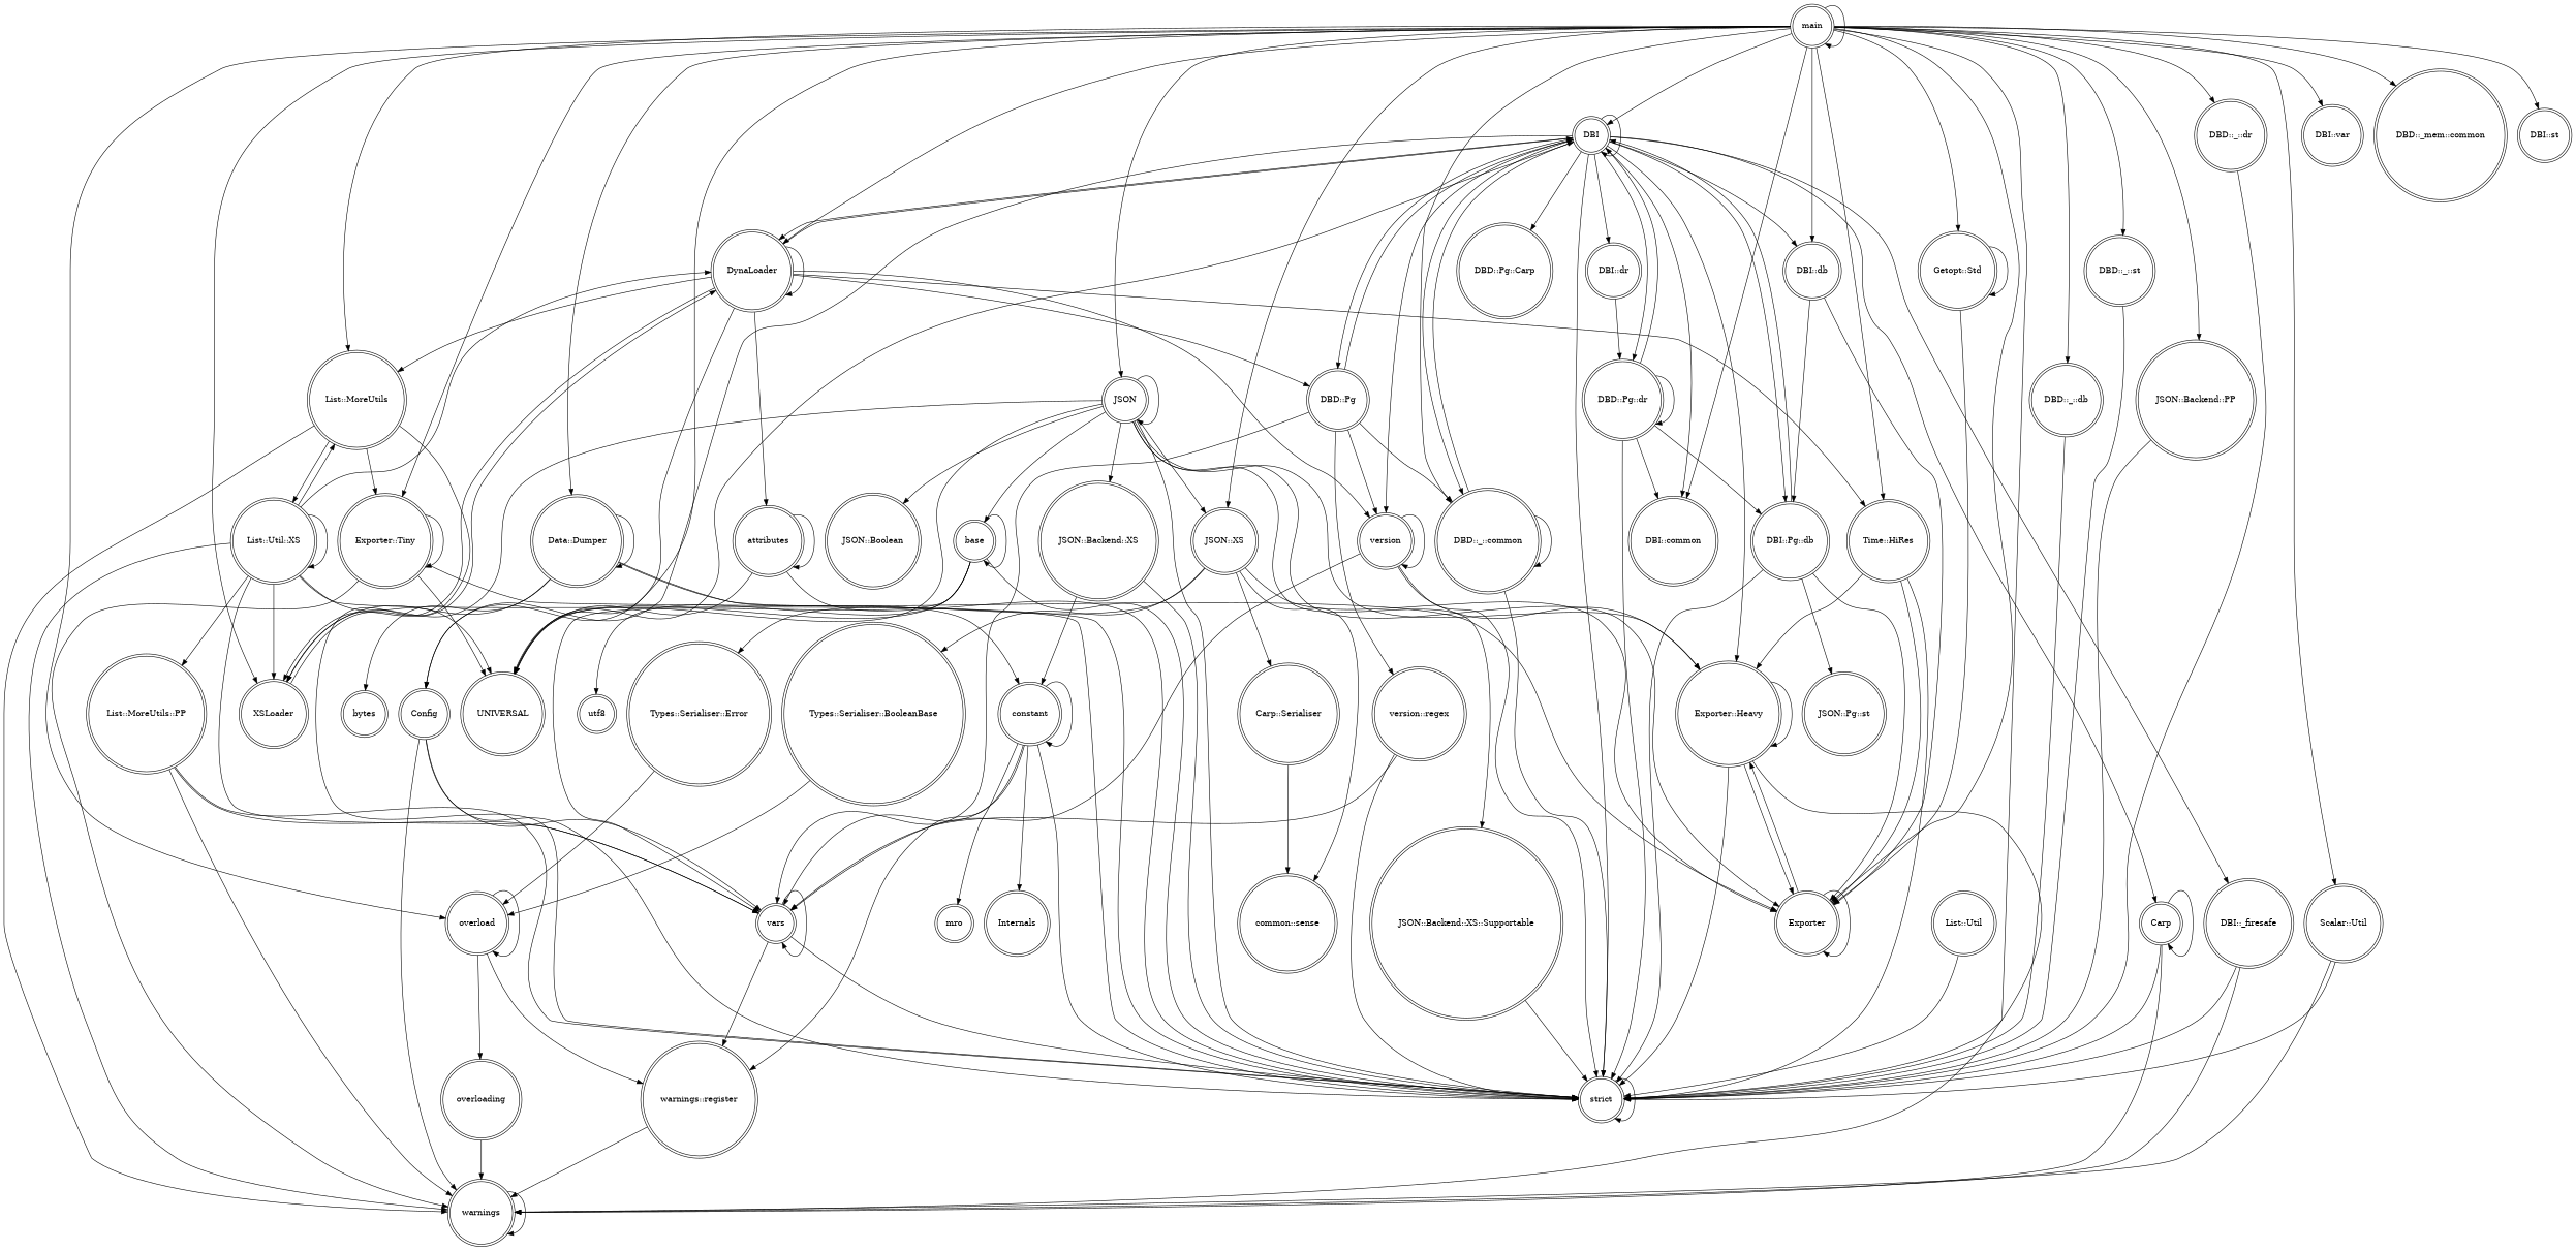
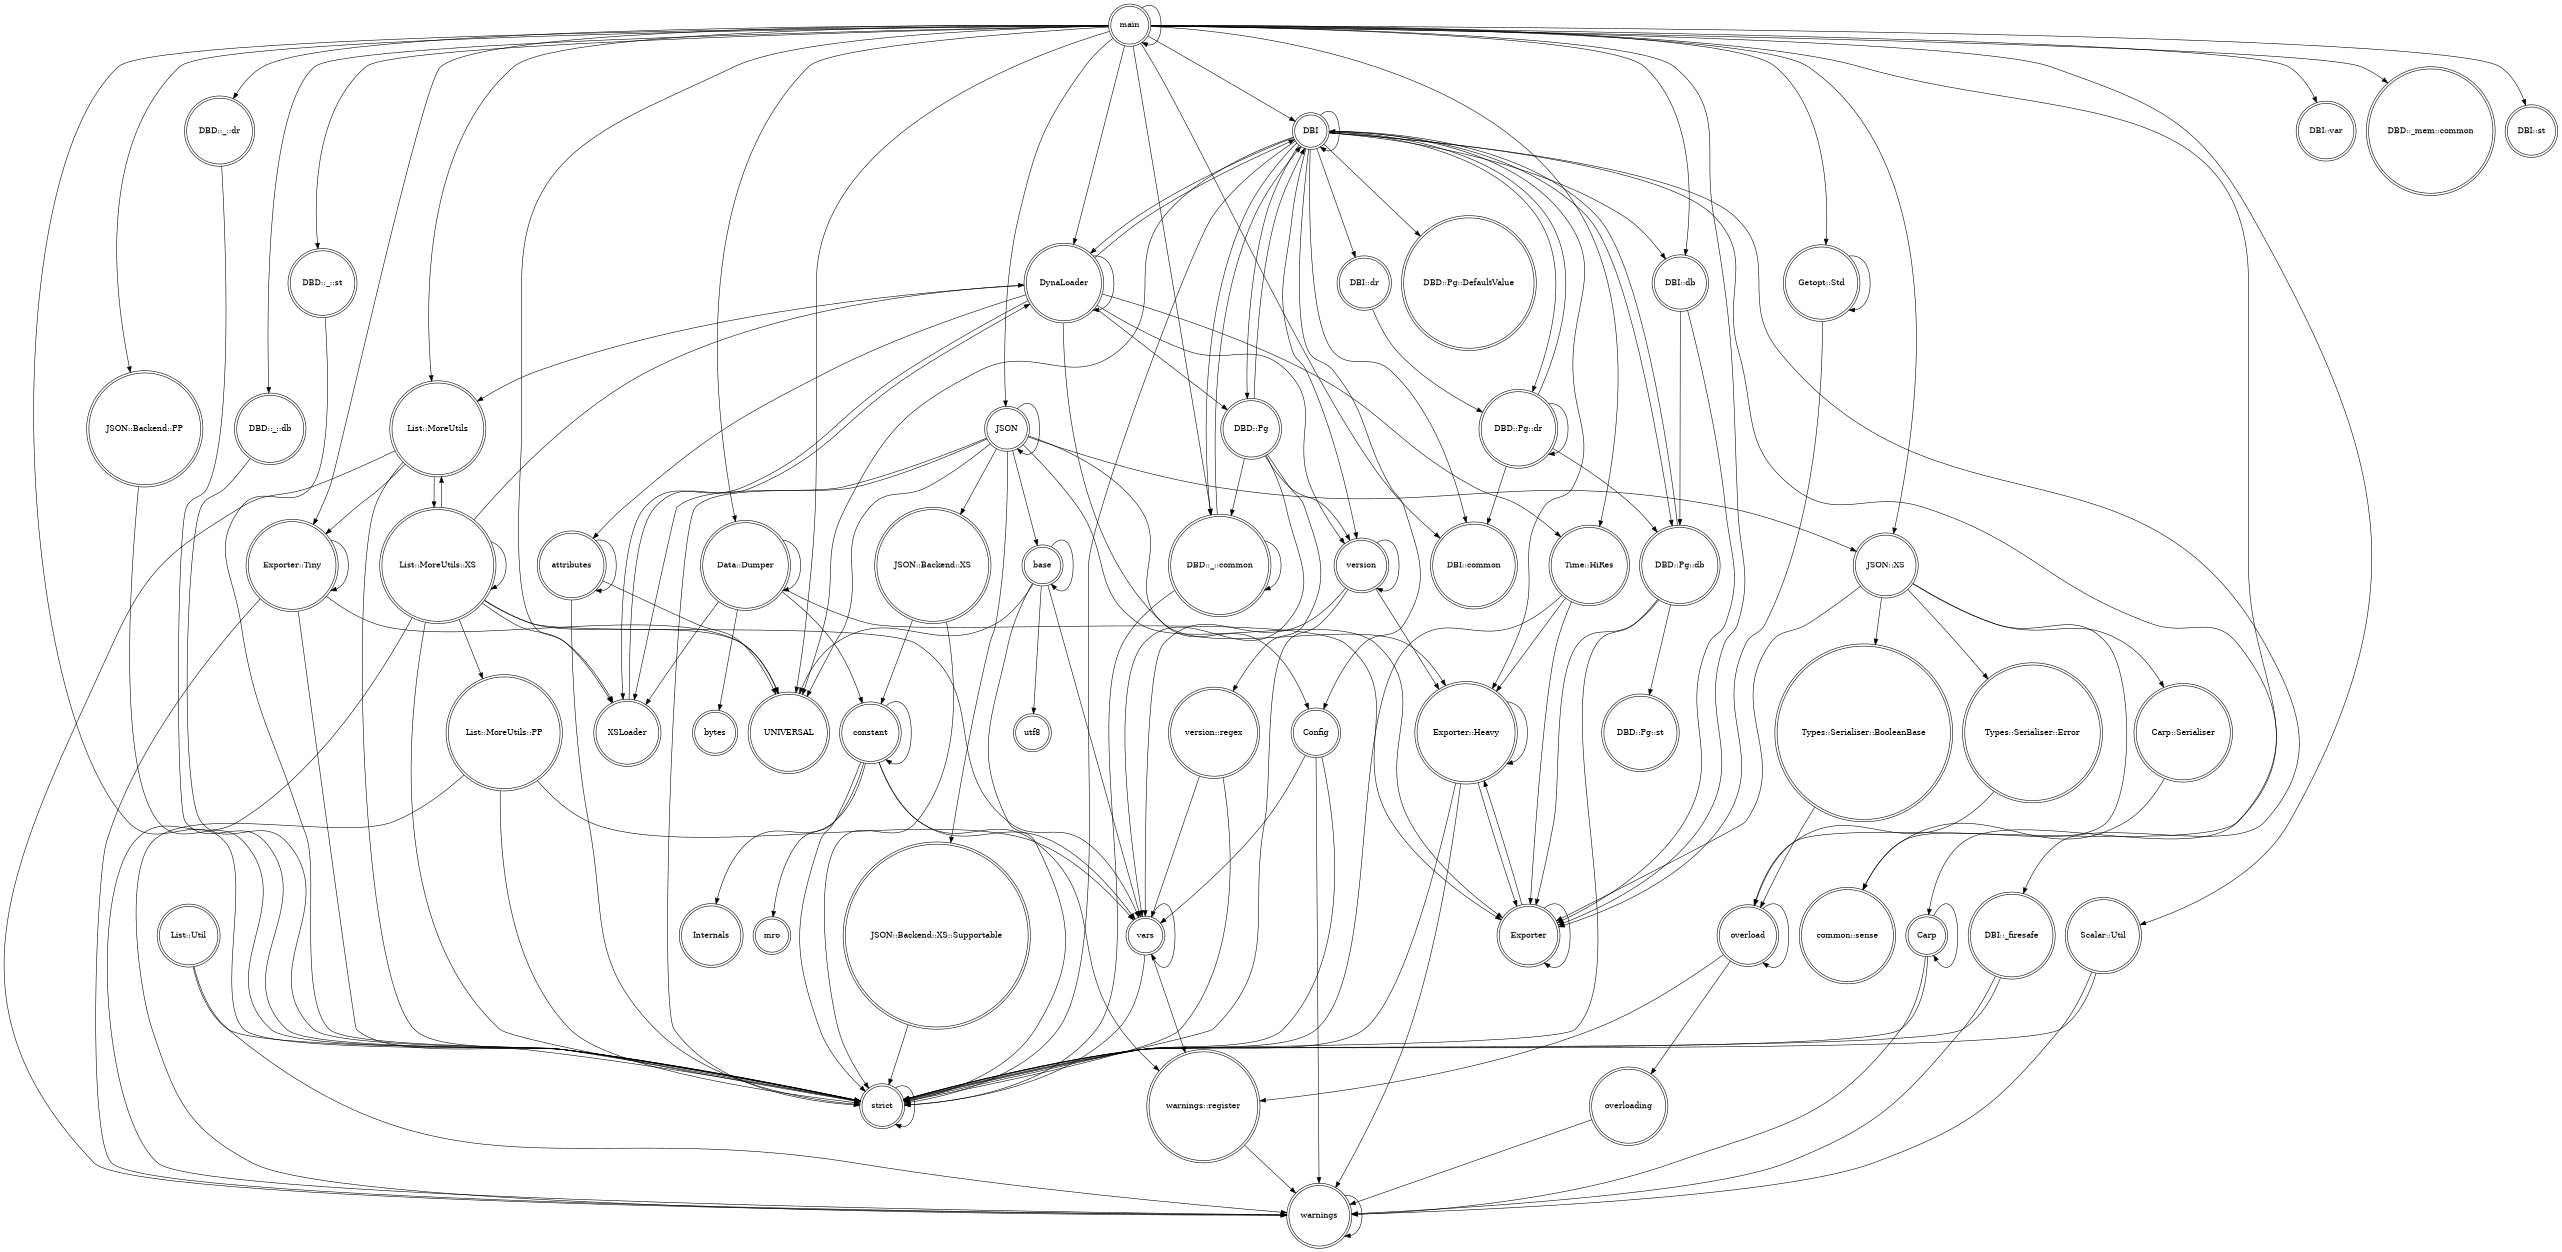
  digraph {
    node [shape=doublecircle]
    "Types::Serialiser::BooleanBase"
    overload
    "warnings::register"
    overloading
    warnings
    "Getopt::Std"
    Exporter
    "Exporter::Heavy"
    main
    DBI
    "Exporter::Tiny"
    "strict"
    "DBD::_::db"
    JSON
    "DBI::common"
    DynaLoader
    "List::MoreUtils"
    "Data::Dumper"
    "DBI::db"
    UNIVERSAL
    "DBD::_::st"
    "JSON::Backend::PP"
    "Time::HiRes"
    XSLoader
    "Scalar::Util"
    "DBD::_::common"
    "DBI::var"
    "JSON::XS"
    "DBD::_::dr"
    "DBD::_mem::common"
    "DBI::st"
-   "DBD::Pg::db" [label="DBI::Pg::db"]
+   "DBD::Pg::db"
    "DBD::Pg::dr"
    Carp
    version
    "DBI::_firesafe"
    "DBD::Pg"
    Config
    "DBI::dr"
-   "DBD::Pg::DefaultValue" [label="DBD::Pg::Carp"]
+   "DBD::Pg::DefaultValue"
    "List::Util"
    "JSON::Backend::XS::Supportable"
    base
    "JSON::Backend::XS"
-   "JSON::Boolean"
    attributes
-   "List::MoreUtils::XS" [label="List::Util::XS"]
+   "List::MoreUtils::XS"
    constant
    bytes
    "Types::Serialiser::Error"
    n51 [label="Carp::Serialiser"]
    "common::sense"
-   "DBD::Pg::st" [label="JSON::Pg::st"]
+   "DBD::Pg::st"
    vars
    "version::regex"
    utf8
    "List::MoreUtils::PP"
    Internals
    mro
    "Types::Serialiser::BooleanBase" -> overload
    overload -> overload
    overload -> "warnings::register"
    overload -> overloading
    "warnings::register" -> warnings
    overloading -> warnings
    warnings -> warnings
    "Getopt::Std" -> "Getopt::Std"
    "Getopt::Std" -> Exporter
    Exporter -> Exporter
    Exporter -> "Exporter::Heavy"
    "Exporter::Heavy" -> warnings
    "Exporter::Heavy" -> Exporter
    "Exporter::Heavy" -> "Exporter::Heavy"
    "Exporter::Heavy" -> "strict"
    main -> overload
    main -> "Getopt::Std"
    main -> Exporter
    main -> main
    main -> DBI
    main -> "Exporter::Tiny"
    main -> "strict"
    main -> "DBD::_::db"
    main -> JSON
    main -> "DBI::common"
    main -> DynaLoader
    main -> "List::MoreUtils"
    main -> "Data::Dumper"
    main -> "DBI::db"
    main -> UNIVERSAL
    main -> "DBD::_::st"
    main -> "JSON::Backend::PP"
    main -> "Time::HiRes"
    main -> XSLoader
    main -> "Scalar::Util"
    main -> "DBD::_::common"
    main -> "DBI::var"
    main -> "JSON::XS"
    main -> "DBD::_::dr"
    main -> "DBD::_mem::common"
    main -> "DBI::st"
    DBI -> "Exporter::Heavy"
    DBI -> DBI
    DBI -> "strict"
    DBI -> "DBI::common"
    DBI -> DynaLoader
    DBI -> "DBI::db"
    DBI -> UNIVERSAL
    DBI -> "DBD::_::common"
    DBI -> "DBD::Pg::db"
    DBI -> "DBD::Pg::dr"
    DBI -> Carp
    DBI -> version
    DBI -> "DBI::_firesafe"
    DBI -> "DBD::Pg"
    DBI -> Config
    DBI -> "DBI::dr"
    DBI -> "DBD::Pg::DefaultValue"
    "Exporter::Tiny" -> warnings
    "Exporter::Tiny" -> "Exporter::Tiny"
    "Exporter::Tiny" -> "strict"
    "Exporter::Tiny" -> UNIVERSAL
    "strict" -> "strict"
    "DBD::_::db" -> "strict"
    JSON -> Exporter
    JSON -> "Exporter::Heavy"
    JSON -> "strict"
    JSON -> JSON
    JSON -> UNIVERSAL
    JSON -> XSLoader
    JSON -> "JSON::XS"
    JSON -> "JSON::Backend::XS::Supportable"
    JSON -> base
    JSON -> "JSON::Backend::XS"
-   JSON -> "JSON::Boolean"
    DynaLoader -> DBI
    DynaLoader -> DynaLoader
    DynaLoader -> "List::MoreUtils"
    DynaLoader -> "Time::HiRes"
    DynaLoader -> XSLoader
    DynaLoader -> version
    DynaLoader -> "DBD::Pg"
    DynaLoader -> Config
    DynaLoader -> attributes
    "List::MoreUtils" -> warnings
    "List::MoreUtils" -> "Exporter::Tiny"
    "List::MoreUtils" -> "strict"
    "List::MoreUtils" -> "List::MoreUtils::XS"
    "Data::Dumper" -> Exporter
    "Data::Dumper" -> "Data::Dumper"
    "Data::Dumper" -> XSLoader
    "Data::Dumper" -> constant
    "Data::Dumper" -> bytes
    "DBI::db" -> Exporter
    "DBI::db" -> "DBD::Pg::db"
    "DBD::_::st" -> "strict"
    "JSON::Backend::PP" -> "strict"
    "Time::HiRes" -> Exporter
    "Time::HiRes" -> "Exporter::Heavy"
    "Time::HiRes" -> "strict"
    XSLoader -> DynaLoader
    "Scalar::Util" -> warnings
    "Scalar::Util" -> "strict"
    "DBD::_::common" -> DBI
    "DBD::_::common" -> "strict"
    "DBD::_::common" -> "DBD::_::common"
    "JSON::XS" -> "Types::Serialiser::BooleanBase"
    "JSON::XS" -> Exporter
    "JSON::XS" -> "Types::Serialiser::Error"
    "JSON::XS" -> n51
    "JSON::XS" -> "common::sense"
    "DBD::_::dr" -> "strict"
    "DBD::Pg::db" -> Exporter
    "DBD::Pg::db" -> DBI
    "DBD::Pg::db" -> "strict"
    "DBD::Pg::db" -> "DBD::Pg::st"
    "DBD::Pg::dr" -> DBI
-   "DBD::Pg::dr" -> "strict"
    "DBD::Pg::dr" -> "DBI::common"
    "DBD::Pg::dr" -> "DBD::Pg::db"
    "DBD::Pg::dr" -> "DBD::Pg::dr"
    Carp -> warnings
    Carp -> "strict"
    Carp -> Carp
    version -> "Exporter::Heavy"
    version -> "strict"
    version -> version
    version -> vars
    "DBI::_firesafe" -> warnings
    "DBI::_firesafe" -> "strict"
    "DBD::Pg" -> DBI
    "DBD::Pg" -> "DBD::_::common"
    "DBD::Pg" -> version
    "DBD::Pg" -> vars
    "DBD::Pg" -> "version::regex"
    Config -> warnings
    Config -> "strict"
    Config -> vars
    "DBI::dr" -> "DBD::Pg::dr"
+   "List::Util" -> warnings
    "List::Util" -> "strict"
    "JSON::Backend::XS::Supportable" -> "strict"
    base -> "strict"
    base -> UNIVERSAL
    base -> base
    base -> vars
    base -> utf8
    "JSON::Backend::XS" -> "strict"
    "JSON::Backend::XS" -> constant
    attributes -> "strict"
    attributes -> UNIVERSAL
    attributes -> attributes
    "List::MoreUtils::XS" -> warnings
    "List::MoreUtils::XS" -> "strict"
    "List::MoreUtils::XS" -> DynaLoader
    "List::MoreUtils::XS" -> "List::MoreUtils"
    "List::MoreUtils::XS" -> UNIVERSAL
    "List::MoreUtils::XS" -> XSLoader
    "List::MoreUtils::XS" -> "List::MoreUtils::XS"
    "List::MoreUtils::XS" -> vars
    "List::MoreUtils::XS" -> "List::MoreUtils::PP"
    constant -> "warnings::register"
    constant -> "strict"
    constant -> constant
    constant -> vars
    constant -> Internals
    constant -> mro
    "Types::Serialiser::Error" -> overload
    n51 -> "common::sense"
    vars -> "warnings::register"
    vars -> "strict"
    vars -> vars
    "version::regex" -> "strict"
    "version::regex" -> vars
    "List::MoreUtils::PP" -> warnings
    "List::MoreUtils::PP" -> "strict"
    "List::MoreUtils::PP" -> vars
  }
